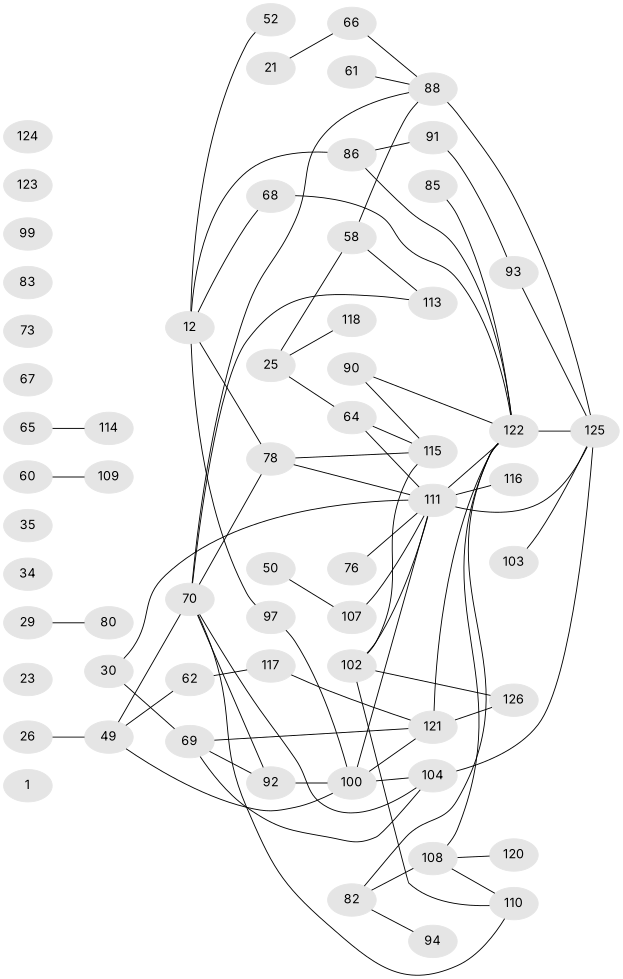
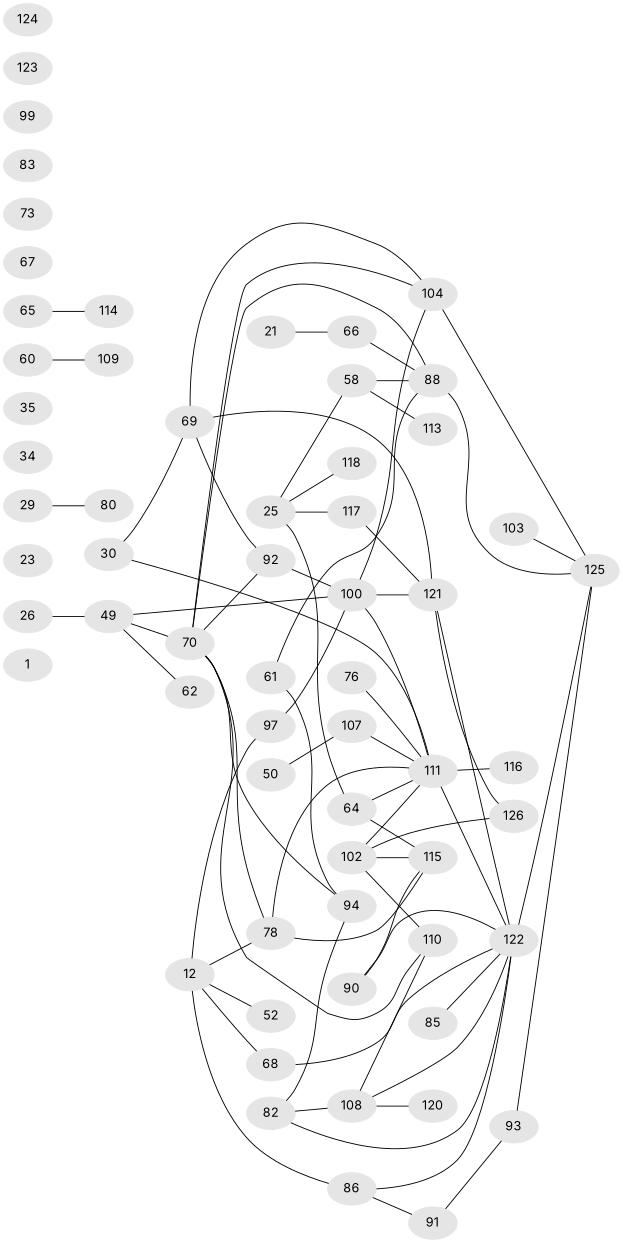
  graph {
    fontname=Inter
    rankdir=LR
    node [color=gray90 fontname=Inter style=filled]
    edge [fontname=Inter]
    1
    52 [super="+16"]
    12
    78 [super="+31"]
    86 [super="+47"]
    97 [super="+20+89"]
    68
    111 [super="+59+106"]
    115 [super="+72"]
    122 [super="+45+84+105"]
    91
    100 [super="+7+96"]
    125 [super="+112+119"]
    21
    66
    88
    23
    25
    58
    64 [super="+3+41"]
    117
    118
    113 [super="+79"]
    121 [super="+75"]
    49 [super="+4"]
    62
    70 [super="+57"]
    26
    29
    80
    69 [super="+17"]
    92 [super="+19"]
    104
    30
    116
    34
    35
    110
    50
    107
    60
    109
    61 [super="+8+44"]
    94
    108 [super="+15+40"]
    120
    65
    114
    67
    126
    73
    76
    82 [super="+48"]
    83
    85
    93
    90
    99
    102 [super="+71"]
    103
    123
    124
    12 -- 52
    12 -- 78 [weight=2]
    12 -- 86
    12 -- 97
    12 -- 68
    78 -- 111
    78 -- 115
    86 -- 122 [weight=3]
    86 -- 91
    97 -- 100
    68 -- 122
    111 -- 122 [weight=5]
-   111 -- 125
    111 -- 116
    122 -- 125 [weight=2]
    91 -- 93
    100 -- 111 [weight=2]
    100 -- 121 [weight=2]
    100 -- 104
    21 -- 66
    66 -- 88
    88 -- 125 [weight=2]
    25 -- 58
    25 -- 64 [weight=2]
-   62 -- 117
+   25 -- 117
    25 -- 118
    58 -- 88
    58 -- 113
    64 -- 111
    64 -- 115
    117 -- 121
    121 -- 122
    121 -- 126
    49 -- 100 [weight=2]
    49 -- 62
    49 -- 70
    70 -- 78
    70 -- 88
-   70 -- 113 [weight=2]
+   70 -- 94 [weight=2]
    70 -- 92
    70 -- 104
    70 -- 110
    26 -- 49
    29 -- 80
    69 -- 121 [weight=2]
    69 -- 92
    69 -- 104
    92 -- 100
    104 -- 125
    30 -- 111
    30 -- 69
    50 -- 107
    107 -- 111
    60 -- 109
    61 -- 88
+   61 -- 94
    108 -- 122 [weight=2]
    108 -- 110
    108 -- 120
    65 -- 114
    76 -- 111
    82 -- 122
    82 -- 94
    82 -- 108 [weight=2]
    85 -- 122 [weight=2]
    93 -- 125
    90 -- 115
    90 -- 122
    102 -- 111
    102 -- 115 [weight=2]
    102 -- 110
    102 -- 126
    103 -- 125
  }
